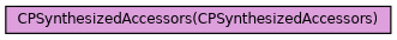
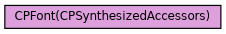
  digraph {
    rankdir=LR
-   n1 [color=black fillcolor=plum fontname=Helvetica fontsize=10 height=0.2 label="CPSynthesizedAccessors(CPSynthesizedAccessors)" shape=record style=filled width=0.4]
+   n1 [color=black fillcolor=plum fontname=Helvetica fontsize=10 height=0.2 label="CPFont(CPSynthesizedAccessors)" shape=record style=filled width=0.4]
  }
